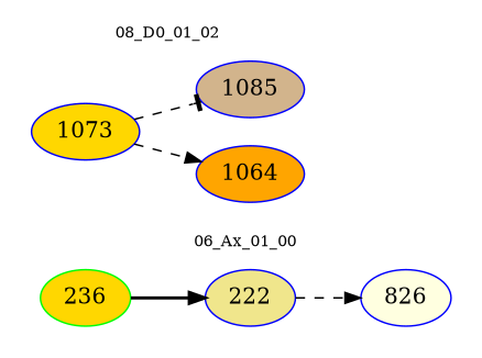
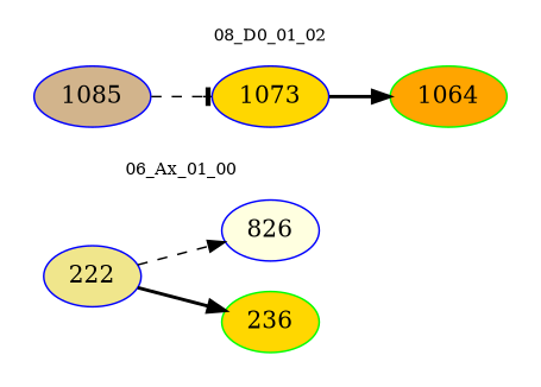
  digraph {
    rankdir=LR
    node [color=blue fillcolor=gold style=filled]
    edge [arrowhead=normal color=black style=bold]
    n1 [fillcolor=khaki label=222]
    n2 [color=green label=236]
    n3 [fillcolor=lightyellow label=826]
    n4 [label=1073]
-   n5 [fillcolor=orange label=1064]
+   n5 [color=green fillcolor=orange label=1064]
    n6 [fillcolor=tan label=1085]
    subgraph cluster_1 {
      color=white
      fontsize=10
      label="06_Ax_01_00"
      n1
      n2
      n3
    }
    subgraph cluster_2 {
      color=white
      fontsize=10
      label="08_D0_01_02"
      n4
      n5
      n6
    }
-   n2 -> n1
+   n1 -> n2
    n1 -> n3 [style=dashed]
-   n4 -> n5 [style=dashed]
-   n4 -> n6 [arrowhead=tee style=dashed]
+   n4 -> n5
+   n6 -> n4 [arrowhead=tee style=dashed]
  }
